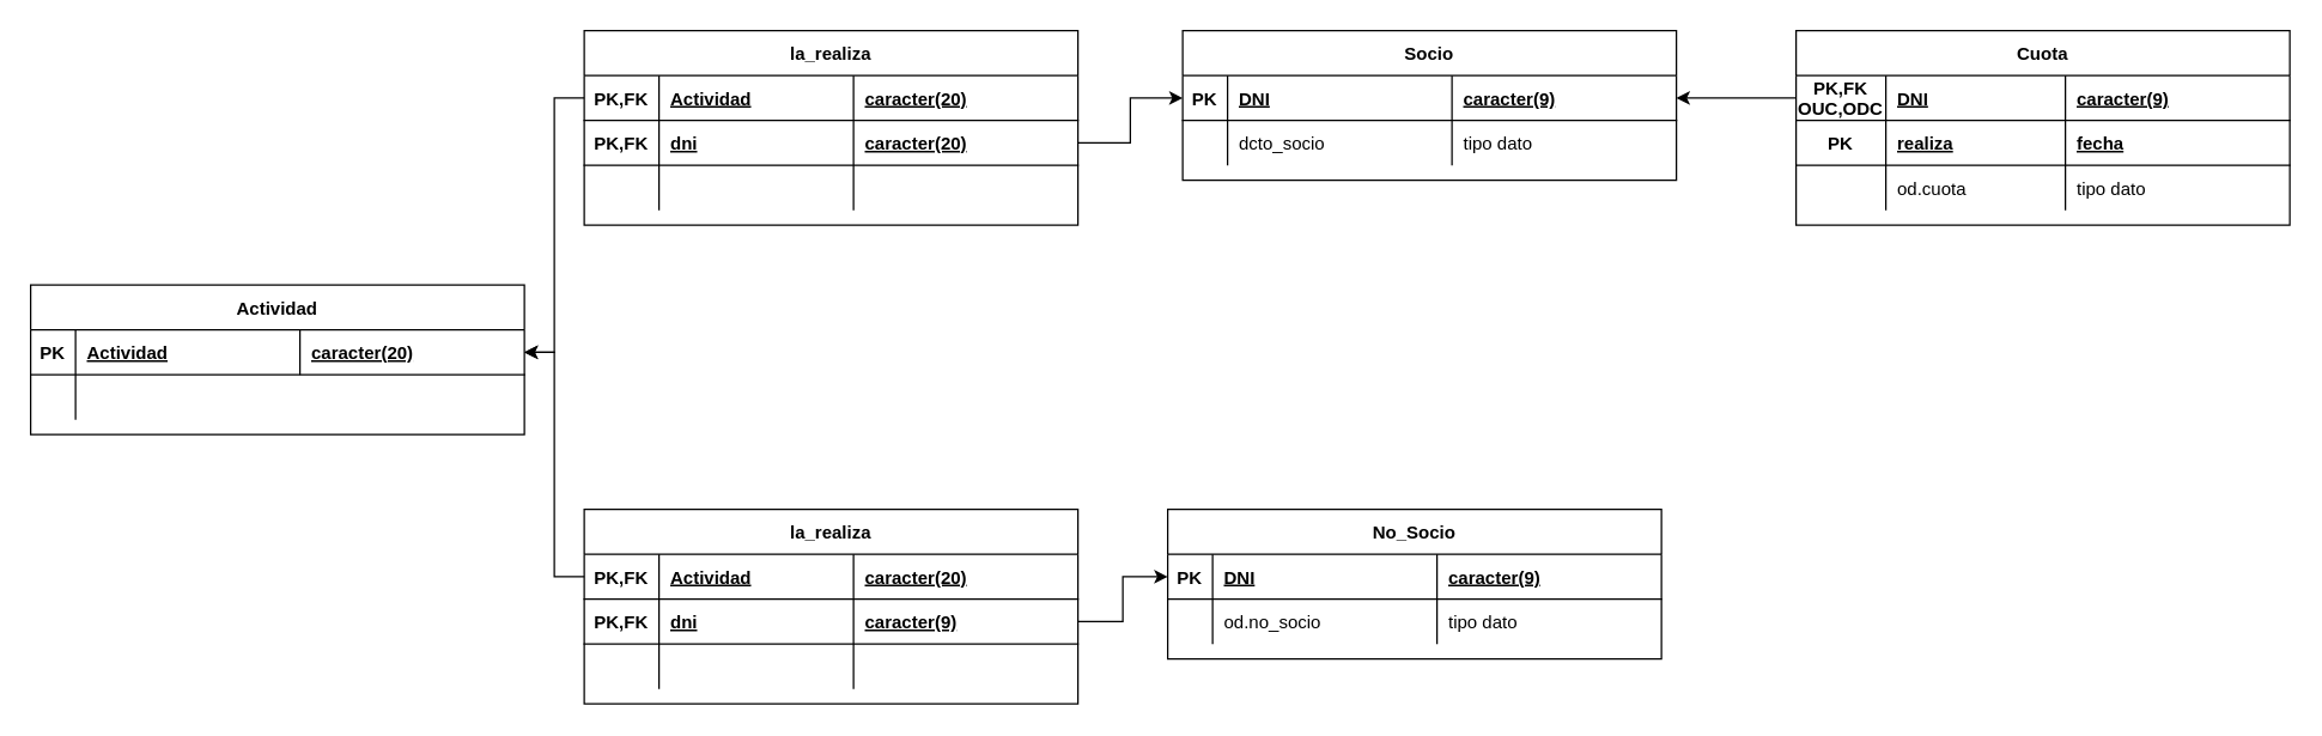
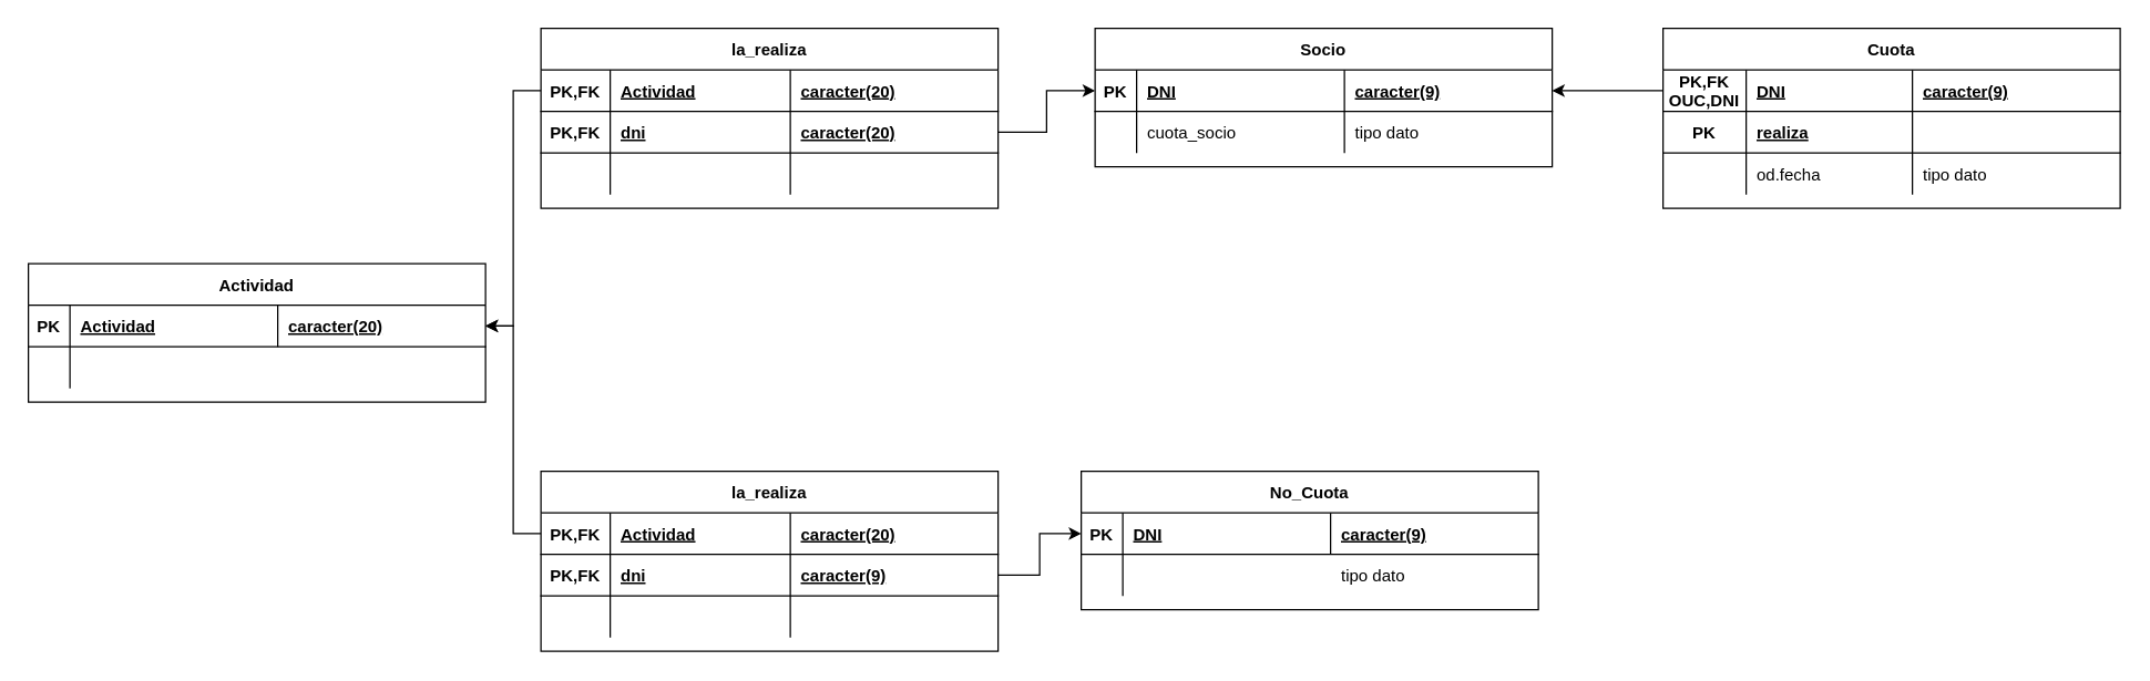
  <mxCell id="0" />
  <mxCell id="1" parent="0" />
  <mxCell id="2" value="Actividad" style="shape=table;startSize=30;container=1;collapsible=1;childLayout=tableLayout;fixedRows=1;rowLines=0;fontStyle=1;align=center;resizeLast=1;" vertex="1" parent="1"><mxGeometry x="20" y="190" width="330" height="100" as="geometry" /></mxCell>
  <mxCell id="3" value="" style="shape=partialRectangle;collapsible=0;dropTarget=0;pointerEvents=0;fillColor=none;top=0;left=0;bottom=1;right=0;points=[[0,0.5],[1,0.5]];portConstraint=eastwest;" vertex="1" parent="2"><mxGeometry y="30" width="330" height="30" as="geometry" /></mxCell>
  <mxCell id="4" value="PK" style="shape=partialRectangle;connectable=0;fillColor=none;top=0;left=0;bottom=0;right=0;fontStyle=1;overflow=hidden;" vertex="1" parent="3"><mxGeometry width="30" height="30" as="geometry"><mxRectangle width="30" height="30" as="alternateBounds" /></mxGeometry></mxCell>
  <mxCell id="5" value="Actividad" style="shape=partialRectangle;connectable=0;fillColor=none;top=0;left=0;bottom=0;right=0;align=left;spacingLeft=6;fontStyle=5;overflow=hidden;" vertex="1" parent="3"><mxGeometry x="30" width="150" height="30" as="geometry"><mxRectangle width="150" height="30" as="alternateBounds" /></mxGeometry></mxCell>
  <mxCell id="6" value="caracter(20)" style="shape=partialRectangle;connectable=0;fillColor=none;top=0;left=0;bottom=0;right=0;align=left;spacingLeft=6;fontStyle=5;overflow=hidden;" vertex="1" parent="3"><mxGeometry x="180" width="150" height="30" as="geometry"><mxRectangle width="150" height="30" as="alternateBounds" /></mxGeometry></mxCell>
  <mxCell id="7" value="" style="shape=partialRectangle;collapsible=0;dropTarget=0;pointerEvents=0;fillColor=none;top=0;left=0;bottom=0;right=0;points=[[0,0.5],[1,0.5]];portConstraint=eastwest;" vertex="1" parent="2"><mxGeometry y="60" width="330" height="30" as="geometry" /></mxCell>
  <mxCell id="8" value="" style="shape=partialRectangle;connectable=0;fillColor=none;top=0;left=0;bottom=0;right=0;editable=1;overflow=hidden;" vertex="1" parent="7"><mxGeometry width="30" height="30" as="geometry"><mxRectangle width="30" height="30" as="alternateBounds" /></mxGeometry></mxCell>
  <mxCell id="9" style="shape=partialRectangle;connectable=0;fillColor=none;top=0;left=0;bottom=0;right=0;align=left;spacingLeft=6;overflow=hidden;" vertex="1" parent="7"><mxGeometry x="180" width="150" height="30" as="geometry"><mxRectangle width="150" height="30" as="alternateBounds" /></mxGeometry></mxCell>
  <mxCell id="10" value="Socio" style="shape=table;startSize=30;container=1;collapsible=1;childLayout=tableLayout;fixedRows=1;rowLines=0;fontStyle=1;align=center;resizeLast=1;" vertex="1" parent="1"><mxGeometry x="790" y="20" width="330" height="100" as="geometry" /></mxCell>
  <mxCell id="11" value="" style="shape=partialRectangle;collapsible=0;dropTarget=0;pointerEvents=0;fillColor=none;top=0;left=0;bottom=1;right=0;points=[[0,0.5],[1,0.5]];portConstraint=eastwest;" vertex="1" parent="10"><mxGeometry y="30" width="330" height="30" as="geometry" /></mxCell>
  <mxCell id="12" value="PK" style="shape=partialRectangle;connectable=0;fillColor=none;top=0;left=0;bottom=0;right=0;fontStyle=1;overflow=hidden;" vertex="1" parent="11"><mxGeometry width="30" height="30" as="geometry"><mxRectangle width="30" height="30" as="alternateBounds" /></mxGeometry></mxCell>
  <mxCell id="13" value="DNI" style="shape=partialRectangle;connectable=0;fillColor=none;top=0;left=0;bottom=0;right=0;align=left;spacingLeft=6;fontStyle=5;overflow=hidden;" vertex="1" parent="11"><mxGeometry x="30" width="150" height="30" as="geometry"><mxRectangle width="150" height="30" as="alternateBounds" /></mxGeometry></mxCell>
  <mxCell id="14" value="caracter(9)" style="shape=partialRectangle;connectable=0;fillColor=none;top=0;left=0;bottom=0;right=0;align=left;spacingLeft=6;fontStyle=5;overflow=hidden;" vertex="1" parent="11"><mxGeometry x="180" width="150" height="30" as="geometry"><mxRectangle width="150" height="30" as="alternateBounds" /></mxGeometry></mxCell>
  <mxCell id="15" value="" style="shape=partialRectangle;collapsible=0;dropTarget=0;pointerEvents=0;fillColor=none;top=0;left=0;bottom=0;right=0;points=[[0,0.5],[1,0.5]];portConstraint=eastwest;" vertex="1" parent="10"><mxGeometry y="60" width="330" height="30" as="geometry" /></mxCell>
  <mxCell id="16" value="" style="shape=partialRectangle;connectable=0;fillColor=none;top=0;left=0;bottom=0;right=0;editable=1;overflow=hidden;" vertex="1" parent="15"><mxGeometry width="30" height="30" as="geometry"><mxRectangle width="30" height="30" as="alternateBounds" /></mxGeometry></mxCell>
- <mxCell id="17" value="dcto_socio" style="shape=partialRectangle;connectable=0;fillColor=none;top=0;left=0;bottom=0;right=0;align=left;spacingLeft=6;overflow=hidden;" vertex="1" parent="15"><mxGeometry x="30" width="150" height="30" as="geometry"><mxRectangle width="150" height="30" as="alternateBounds" /></mxGeometry></mxCell>
+ <mxCell id="17" value="cuota_socio" style="shape=partialRectangle;connectable=0;fillColor=none;top=0;left=0;bottom=0;right=0;align=left;spacingLeft=6;overflow=hidden;" vertex="1" parent="15"><mxGeometry x="30" width="150" height="30" as="geometry"><mxRectangle width="150" height="30" as="alternateBounds" /></mxGeometry></mxCell>
  <mxCell id="18" value="tipo dato" style="shape=partialRectangle;connectable=0;fillColor=none;top=0;left=0;bottom=0;right=0;align=left;spacingLeft=6;overflow=hidden;" vertex="1" parent="15"><mxGeometry x="180" width="150" height="30" as="geometry"><mxRectangle width="150" height="30" as="alternateBounds" /></mxGeometry></mxCell>
  <mxCell id="19" value="la_realiza" style="shape=table;startSize=30;container=1;collapsible=1;childLayout=tableLayout;fixedRows=1;rowLines=0;fontStyle=1;align=center;resizeLast=1;" vertex="1" parent="1"><mxGeometry x="390" y="20" width="330" height="130" as="geometry" /></mxCell>
  <mxCell id="20" value="" style="shape=partialRectangle;collapsible=0;dropTarget=0;pointerEvents=0;fillColor=none;top=0;left=0;bottom=1;right=0;points=[[0,0.5],[1,0.5]];portConstraint=eastwest;" vertex="1" parent="19"><mxGeometry y="30" width="330" height="30" as="geometry" /></mxCell>
  <mxCell id="21" value="PK,FK" style="shape=partialRectangle;connectable=0;fillColor=none;top=0;left=0;bottom=0;right=0;fontStyle=1;overflow=hidden;" vertex="1" parent="20"><mxGeometry width="50" height="30" as="geometry"><mxRectangle width="50" height="30" as="alternateBounds" /></mxGeometry></mxCell>
  <mxCell id="22" value="Actividad" style="shape=partialRectangle;connectable=0;fillColor=none;top=0;left=0;bottom=0;right=0;align=left;spacingLeft=6;fontStyle=5;overflow=hidden;" vertex="1" parent="20"><mxGeometry x="50" width="130" height="30" as="geometry"><mxRectangle width="130" height="30" as="alternateBounds" /></mxGeometry></mxCell>
  <mxCell id="23" value="caracter(20)" style="shape=partialRectangle;connectable=0;fillColor=none;top=0;left=0;bottom=0;right=0;align=left;spacingLeft=6;fontStyle=5;overflow=hidden;" vertex="1" parent="20"><mxGeometry x="180" width="150" height="30" as="geometry"><mxRectangle width="150" height="30" as="alternateBounds" /></mxGeometry></mxCell>
  <mxCell id="24" value="" style="shape=partialRectangle;collapsible=0;dropTarget=0;pointerEvents=0;fillColor=none;top=0;left=0;bottom=1;right=0;points=[[0,0.5],[1,0.5]];portConstraint=eastwest;" vertex="1" parent="19"><mxGeometry y="60" width="330" height="30" as="geometry" /></mxCell>
  <mxCell id="25" value="PK,FK" style="shape=partialRectangle;connectable=0;fillColor=none;top=0;left=0;bottom=0;right=0;fontStyle=1;overflow=hidden;" vertex="1" parent="24"><mxGeometry width="50" height="30" as="geometry"><mxRectangle width="50" height="30" as="alternateBounds" /></mxGeometry></mxCell>
  <mxCell id="26" value="dni" style="shape=partialRectangle;connectable=0;fillColor=none;top=0;left=0;bottom=0;right=0;align=left;spacingLeft=6;fontStyle=5;overflow=hidden;" vertex="1" parent="24"><mxGeometry x="50" width="130" height="30" as="geometry"><mxRectangle width="130" height="30" as="alternateBounds" /></mxGeometry></mxCell>
  <mxCell id="27" value="caracter(20)" style="shape=partialRectangle;connectable=0;fillColor=none;top=0;left=0;bottom=0;right=0;align=left;spacingLeft=6;fontStyle=5;overflow=hidden;" vertex="1" parent="24"><mxGeometry x="180" width="150" height="30" as="geometry"><mxRectangle width="150" height="30" as="alternateBounds" /></mxGeometry></mxCell>
  <mxCell id="28" value="" style="shape=partialRectangle;collapsible=0;dropTarget=0;pointerEvents=0;fillColor=none;top=0;left=0;bottom=0;right=0;points=[[0,0.5],[1,0.5]];portConstraint=eastwest;" vertex="1" parent="19"><mxGeometry y="90" width="330" height="30" as="geometry" /></mxCell>
  <mxCell id="29" value="" style="shape=partialRectangle;connectable=0;fillColor=none;top=0;left=0;bottom=0;right=0;editable=1;overflow=hidden;" vertex="1" parent="28"><mxGeometry width="50" height="30" as="geometry"><mxRectangle width="50" height="30" as="alternateBounds" /></mxGeometry></mxCell>
  <mxCell id="30" value="" style="shape=partialRectangle;connectable=0;fillColor=none;top=0;left=0;bottom=0;right=0;align=left;spacingLeft=6;overflow=hidden;" vertex="1" parent="28"><mxGeometry x="50" width="130" height="30" as="geometry"><mxRectangle width="130" height="30" as="alternateBounds" /></mxGeometry></mxCell>
  <mxCell id="31" style="shape=partialRectangle;connectable=0;fillColor=none;top=0;left=0;bottom=0;right=0;align=left;spacingLeft=6;overflow=hidden;" vertex="1" parent="28"><mxGeometry x="180" width="150" height="30" as="geometry"><mxRectangle width="150" height="30" as="alternateBounds" /></mxGeometry></mxCell>
  <mxCell id="32" value="la_realiza" style="shape=table;startSize=30;container=1;collapsible=1;childLayout=tableLayout;fixedRows=1;rowLines=0;fontStyle=1;align=center;resizeLast=1;" vertex="1" parent="1"><mxGeometry x="390" y="340" width="330" height="130" as="geometry" /></mxCell>
  <mxCell id="33" value="" style="shape=partialRectangle;collapsible=0;dropTarget=0;pointerEvents=0;fillColor=none;top=0;left=0;bottom=1;right=0;points=[[0,0.5],[1,0.5]];portConstraint=eastwest;" vertex="1" parent="32"><mxGeometry y="30" width="330" height="30" as="geometry" /></mxCell>
  <mxCell id="34" value="PK,FK" style="shape=partialRectangle;connectable=0;fillColor=none;top=0;left=0;bottom=0;right=0;fontStyle=1;overflow=hidden;" vertex="1" parent="33"><mxGeometry width="50" height="30" as="geometry"><mxRectangle width="50" height="30" as="alternateBounds" /></mxGeometry></mxCell>
  <mxCell id="35" value="Actividad" style="shape=partialRectangle;connectable=0;fillColor=none;top=0;left=0;bottom=0;right=0;align=left;spacingLeft=6;fontStyle=5;overflow=hidden;" vertex="1" parent="33"><mxGeometry x="50" width="130" height="30" as="geometry"><mxRectangle width="130" height="30" as="alternateBounds" /></mxGeometry></mxCell>
  <mxCell id="36" value="caracter(20)" style="shape=partialRectangle;connectable=0;fillColor=none;top=0;left=0;bottom=0;right=0;align=left;spacingLeft=6;fontStyle=5;overflow=hidden;" vertex="1" parent="33"><mxGeometry x="180" width="150" height="30" as="geometry"><mxRectangle width="150" height="30" as="alternateBounds" /></mxGeometry></mxCell>
  <mxCell id="37" value="" style="shape=partialRectangle;collapsible=0;dropTarget=0;pointerEvents=0;fillColor=none;top=0;left=0;bottom=1;right=0;points=[[0,0.5],[1,0.5]];portConstraint=eastwest;" vertex="1" parent="32"><mxGeometry y="60" width="330" height="30" as="geometry" /></mxCell>
  <mxCell id="38" value="PK,FK" style="shape=partialRectangle;connectable=0;fillColor=none;top=0;left=0;bottom=0;right=0;fontStyle=1;overflow=hidden;" vertex="1" parent="37"><mxGeometry width="50" height="30" as="geometry"><mxRectangle width="50" height="30" as="alternateBounds" /></mxGeometry></mxCell>
  <mxCell id="39" value="dni" style="shape=partialRectangle;connectable=0;fillColor=none;top=0;left=0;bottom=0;right=0;align=left;spacingLeft=6;fontStyle=5;overflow=hidden;" vertex="1" parent="37"><mxGeometry x="50" width="130" height="30" as="geometry"><mxRectangle width="130" height="30" as="alternateBounds" /></mxGeometry></mxCell>
  <mxCell id="40" value="caracter(9)" style="shape=partialRectangle;connectable=0;fillColor=none;top=0;left=0;bottom=0;right=0;align=left;spacingLeft=6;fontStyle=5;overflow=hidden;" vertex="1" parent="37"><mxGeometry x="180" width="150" height="30" as="geometry"><mxRectangle width="150" height="30" as="alternateBounds" /></mxGeometry></mxCell>
  <mxCell id="41" value="" style="shape=partialRectangle;collapsible=0;dropTarget=0;pointerEvents=0;fillColor=none;top=0;left=0;bottom=0;right=0;points=[[0,0.5],[1,0.5]];portConstraint=eastwest;" vertex="1" parent="32"><mxGeometry y="90" width="330" height="30" as="geometry" /></mxCell>
  <mxCell id="42" value="" style="shape=partialRectangle;connectable=0;fillColor=none;top=0;left=0;bottom=0;right=0;editable=1;overflow=hidden;" vertex="1" parent="41"><mxGeometry width="50" height="30" as="geometry"><mxRectangle width="50" height="30" as="alternateBounds" /></mxGeometry></mxCell>
  <mxCell id="43" value="" style="shape=partialRectangle;connectable=0;fillColor=none;top=0;left=0;bottom=0;right=0;align=left;spacingLeft=6;overflow=hidden;" vertex="1" parent="41"><mxGeometry x="50" width="130" height="30" as="geometry"><mxRectangle width="130" height="30" as="alternateBounds" /></mxGeometry></mxCell>
  <mxCell id="44" style="shape=partialRectangle;connectable=0;fillColor=none;top=0;left=0;bottom=0;right=0;align=left;spacingLeft=6;overflow=hidden;" vertex="1" parent="41"><mxGeometry x="180" width="150" height="30" as="geometry"><mxRectangle width="150" height="30" as="alternateBounds" /></mxGeometry></mxCell>
- <mxCell id="45" value="No_Socio" style="shape=table;startSize=30;container=1;collapsible=1;childLayout=tableLayout;fixedRows=1;rowLines=0;fontStyle=1;align=center;resizeLast=1;" vertex="1" parent="1"><mxGeometry x="780" y="340" width="330" height="100" as="geometry" /></mxCell>
+ <mxCell id="45" value="No_Cuota" style="shape=table;startSize=30;container=1;collapsible=1;childLayout=tableLayout;fixedRows=1;rowLines=0;fontStyle=1;align=center;resizeLast=1;" vertex="1" parent="1"><mxGeometry x="780" y="340" width="330" height="100" as="geometry" /></mxCell>
  <mxCell id="46" value="" style="shape=partialRectangle;collapsible=0;dropTarget=0;pointerEvents=0;fillColor=none;top=0;left=0;bottom=1;right=0;points=[[0,0.5],[1,0.5]];portConstraint=eastwest;" vertex="1" parent="45"><mxGeometry y="30" width="330" height="30" as="geometry" /></mxCell>
  <mxCell id="47" value="PK" style="shape=partialRectangle;connectable=0;fillColor=none;top=0;left=0;bottom=0;right=0;fontStyle=1;overflow=hidden;" vertex="1" parent="46"><mxGeometry width="30" height="30" as="geometry"><mxRectangle width="30" height="30" as="alternateBounds" /></mxGeometry></mxCell>
  <mxCell id="48" value="DNI" style="shape=partialRectangle;connectable=0;fillColor=none;top=0;left=0;bottom=0;right=0;align=left;spacingLeft=6;fontStyle=5;overflow=hidden;" vertex="1" parent="46"><mxGeometry x="30" width="150" height="30" as="geometry"><mxRectangle width="150" height="30" as="alternateBounds" /></mxGeometry></mxCell>
  <mxCell id="49" value="caracter(9)" style="shape=partialRectangle;connectable=0;fillColor=none;top=0;left=0;bottom=0;right=0;align=left;spacingLeft=6;fontStyle=5;overflow=hidden;" vertex="1" parent="46"><mxGeometry x="180" width="150" height="30" as="geometry"><mxRectangle width="150" height="30" as="alternateBounds" /></mxGeometry></mxCell>
  <mxCell id="50" value="" style="shape=partialRectangle;collapsible=0;dropTarget=0;pointerEvents=0;fillColor=none;top=0;left=0;bottom=0;right=0;points=[[0,0.5],[1,0.5]];portConstraint=eastwest;" vertex="1" parent="45"><mxGeometry y="60" width="330" height="30" as="geometry" /></mxCell>
  <mxCell id="51" value="" style="shape=partialRectangle;connectable=0;fillColor=none;top=0;left=0;bottom=0;right=0;editable=1;overflow=hidden;" vertex="1" parent="50"><mxGeometry width="30" height="30" as="geometry"><mxRectangle width="30" height="30" as="alternateBounds" /></mxGeometry></mxCell>
- <mxCell id="52" value="od.no_socio" style="shape=partialRectangle;connectable=0;fillColor=none;top=0;left=0;bottom=0;right=0;align=left;spacingLeft=6;overflow=hidden;" vertex="1" parent="50"><mxGeometry x="30" width="150" height="30" as="geometry"><mxRectangle width="150" height="30" as="alternateBounds" /></mxGeometry></mxCell>
  <mxCell id="53" value="tipo dato" style="shape=partialRectangle;connectable=0;fillColor=none;top=0;left=0;bottom=0;right=0;align=left;spacingLeft=6;overflow=hidden;" vertex="1" parent="50"><mxGeometry x="180" width="150" height="30" as="geometry"><mxRectangle width="150" height="30" as="alternateBounds" /></mxGeometry></mxCell>
  <mxCell id="54" value="Cuota" style="shape=table;startSize=30;container=1;collapsible=1;childLayout=tableLayout;fixedRows=1;rowLines=0;fontStyle=1;align=center;resizeLast=1;" vertex="1" parent="1"><mxGeometry x="1200" y="20" width="330" height="130" as="geometry" /></mxCell>
  <mxCell id="55" value="" style="shape=partialRectangle;collapsible=0;dropTarget=0;pointerEvents=0;fillColor=none;top=0;left=0;bottom=1;right=0;points=[[0,0.5],[1,0.5]];portConstraint=eastwest;" vertex="1" parent="54"><mxGeometry y="30" width="330" height="30" as="geometry" /></mxCell>
- <mxCell id="56" value="PK,FK&#10;OUC,ODC" style="shape=partialRectangle;connectable=0;fillColor=none;top=0;left=0;bottom=0;right=0;fontStyle=1;overflow=hidden;" vertex="1" parent="55"><mxGeometry width="60" height="30" as="geometry"><mxRectangle width="60" height="30" as="alternateBounds" /></mxGeometry></mxCell>
+ <mxCell id="56" value="PK,FK&#10;OUC,DNI" style="shape=partialRectangle;connectable=0;fillColor=none;top=0;left=0;bottom=0;right=0;fontStyle=1;overflow=hidden;" vertex="1" parent="55"><mxGeometry width="60" height="30" as="geometry"><mxRectangle width="60" height="30" as="alternateBounds" /></mxGeometry></mxCell>
  <mxCell id="57" value="DNI" style="shape=partialRectangle;connectable=0;fillColor=none;top=0;left=0;bottom=0;right=0;align=left;spacingLeft=6;fontStyle=5;overflow=hidden;" vertex="1" parent="55"><mxGeometry x="60" width="120" height="30" as="geometry"><mxRectangle width="120" height="30" as="alternateBounds" /></mxGeometry></mxCell>
  <mxCell id="58" value="caracter(9)" style="shape=partialRectangle;connectable=0;fillColor=none;top=0;left=0;bottom=0;right=0;align=left;spacingLeft=6;fontStyle=5;overflow=hidden;" vertex="1" parent="55"><mxGeometry x="180" width="150" height="30" as="geometry"><mxRectangle width="150" height="30" as="alternateBounds" /></mxGeometry></mxCell>
  <mxCell id="59" value="" style="shape=partialRectangle;collapsible=0;dropTarget=0;pointerEvents=0;fillColor=none;top=0;left=0;bottom=1;right=0;points=[[0,0.5],[1,0.5]];portConstraint=eastwest;" vertex="1" parent="54"><mxGeometry y="60" width="330" height="30" as="geometry" /></mxCell>
  <mxCell id="60" value="PK" style="shape=partialRectangle;connectable=0;fillColor=none;top=0;left=0;bottom=0;right=0;fontStyle=1;overflow=hidden;" vertex="1" parent="59"><mxGeometry width="60" height="30" as="geometry"><mxRectangle width="60" height="30" as="alternateBounds" /></mxGeometry></mxCell>
  <mxCell id="61" value="realiza" style="shape=partialRectangle;connectable=0;fillColor=none;top=0;left=0;bottom=0;right=0;align=left;spacingLeft=6;fontStyle=5;overflow=hidden;" vertex="1" parent="59"><mxGeometry x="60" width="120" height="30" as="geometry"><mxRectangle width="120" height="30" as="alternateBounds" /></mxGeometry></mxCell>
- <mxCell id="62" value="fecha" style="shape=partialRectangle;connectable=0;fillColor=none;top=0;left=0;bottom=0;right=0;align=left;spacingLeft=6;fontStyle=5;overflow=hidden;" vertex="1" parent="59"><mxGeometry x="180" width="150" height="30" as="geometry"><mxRectangle width="150" height="30" as="alternateBounds" /></mxGeometry></mxCell>
  <mxCell id="63" value="" style="shape=partialRectangle;collapsible=0;dropTarget=0;pointerEvents=0;fillColor=none;top=0;left=0;bottom=0;right=0;points=[[0,0.5],[1,0.5]];portConstraint=eastwest;" vertex="1" parent="54"><mxGeometry y="90" width="330" height="30" as="geometry" /></mxCell>
  <mxCell id="64" value="" style="shape=partialRectangle;connectable=0;fillColor=none;top=0;left=0;bottom=0;right=0;editable=1;overflow=hidden;" vertex="1" parent="63"><mxGeometry width="60" height="30" as="geometry"><mxRectangle width="60" height="30" as="alternateBounds" /></mxGeometry></mxCell>
- <mxCell id="65" value="od.cuota" style="shape=partialRectangle;connectable=0;fillColor=none;top=0;left=0;bottom=0;right=0;align=left;spacingLeft=6;overflow=hidden;" vertex="1" parent="63"><mxGeometry x="60" width="120" height="30" as="geometry"><mxRectangle width="120" height="30" as="alternateBounds" /></mxGeometry></mxCell>
+ <mxCell id="65" value="od.fecha" style="shape=partialRectangle;connectable=0;fillColor=none;top=0;left=0;bottom=0;right=0;align=left;spacingLeft=6;overflow=hidden;" vertex="1" parent="63"><mxGeometry x="60" width="120" height="30" as="geometry"><mxRectangle width="120" height="30" as="alternateBounds" /></mxGeometry></mxCell>
  <mxCell id="66" value="tipo dato" style="shape=partialRectangle;connectable=0;fillColor=none;top=0;left=0;bottom=0;right=0;align=left;spacingLeft=6;overflow=hidden;" vertex="1" parent="63"><mxGeometry x="180" width="150" height="30" as="geometry"><mxRectangle width="150" height="30" as="alternateBounds" /></mxGeometry></mxCell>
  <mxCell id="67" style="edgeStyle=orthogonalEdgeStyle;rounded=0;orthogonalLoop=1;jettySize=auto;html=1;exitX=0;exitY=0.5;exitDx=0;exitDy=0;entryX=1;entryY=0.5;entryDx=0;entryDy=0;" edge="1" parent="1" source="20" target="3"><mxGeometry relative="1" as="geometry" /></mxCell>
  <mxCell id="68" style="edgeStyle=orthogonalEdgeStyle;rounded=0;orthogonalLoop=1;jettySize=auto;html=1;exitX=0;exitY=0.5;exitDx=0;exitDy=0;entryX=1;entryY=0.5;entryDx=0;entryDy=0;" edge="1" parent="1" source="33" target="3"><mxGeometry relative="1" as="geometry" /></mxCell>
  <mxCell id="69" style="edgeStyle=orthogonalEdgeStyle;rounded=0;orthogonalLoop=1;jettySize=auto;html=1;exitX=1;exitY=0.5;exitDx=0;exitDy=0;entryX=0;entryY=0.5;entryDx=0;entryDy=0;" edge="1" parent="1" source="24" target="11"><mxGeometry relative="1" as="geometry" /></mxCell>
  <mxCell id="70" style="edgeStyle=orthogonalEdgeStyle;rounded=0;orthogonalLoop=1;jettySize=auto;html=1;exitX=1;exitY=0.5;exitDx=0;exitDy=0;entryX=0;entryY=0.5;entryDx=0;entryDy=0;" edge="1" parent="1" source="37" target="46"><mxGeometry relative="1" as="geometry" /></mxCell>
  <mxCell id="71" style="edgeStyle=orthogonalEdgeStyle;rounded=0;orthogonalLoop=1;jettySize=auto;html=1;exitX=0;exitY=0.5;exitDx=0;exitDy=0;entryX=1;entryY=0.5;entryDx=0;entryDy=0;" edge="1" parent="1" source="55" target="11"><mxGeometry relative="1" as="geometry" /></mxCell>
